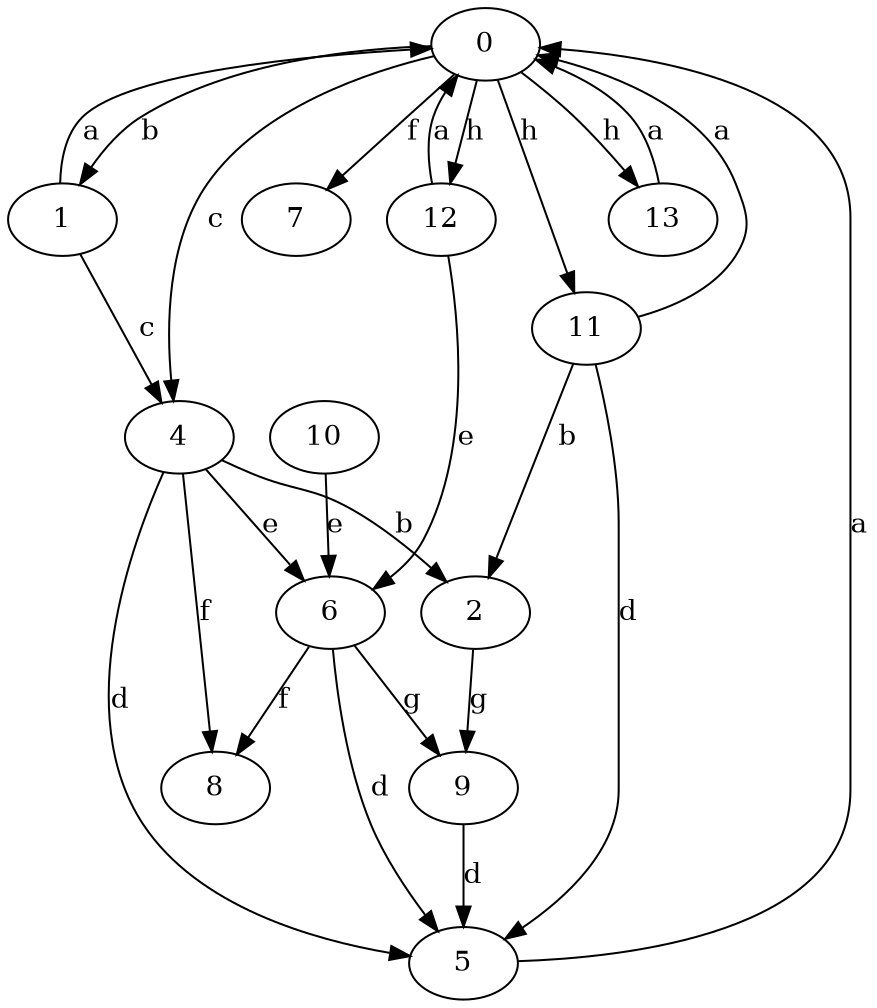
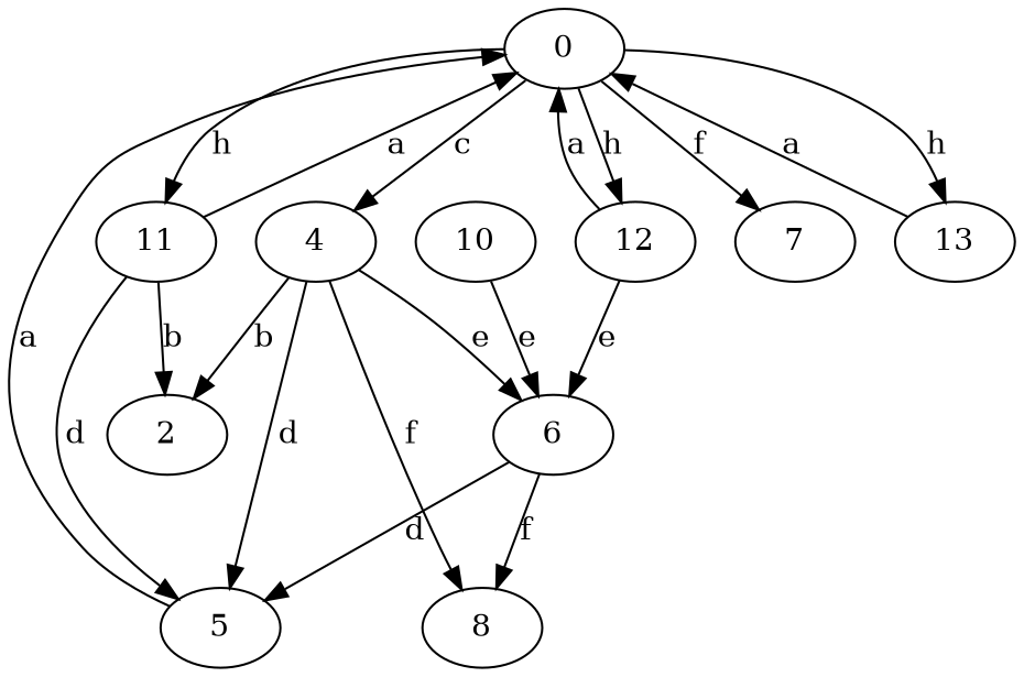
  strict digraph {
    0
-   1
    4
    7
    11
    12
    13
    2
    5
    6
    8
-   9
    10
-   0 -> 1 [label=b]
    0 -> 4 [label=c]
    0 -> 7 [label=f]
    0 -> 11 [label=h]
    0 -> 12 [label=h]
    0 -> 13 [label=h]
-   1 -> 0 [label=a]
-   1 -> 4 [label=c]
    4 -> 2 [label=b]
    4 -> 5 [label=d]
    4 -> 6 [label=e]
    4 -> 8 [label=f]
    11 -> 0 [label=a]
    11 -> 2 [label=b]
    11 -> 5 [label=d]
    12 -> 0 [label=a]
    12 -> 6 [label=e]
    13 -> 0 [label=a]
-   2 -> 9 [label=g]
    5 -> 0 [label=a]
    6 -> 5 [label=d]
    6 -> 8 [label=f]
-   6 -> 9 [label=g]
-   9 -> 5 [label=d]
    10 -> 6 [label=e]
  }
